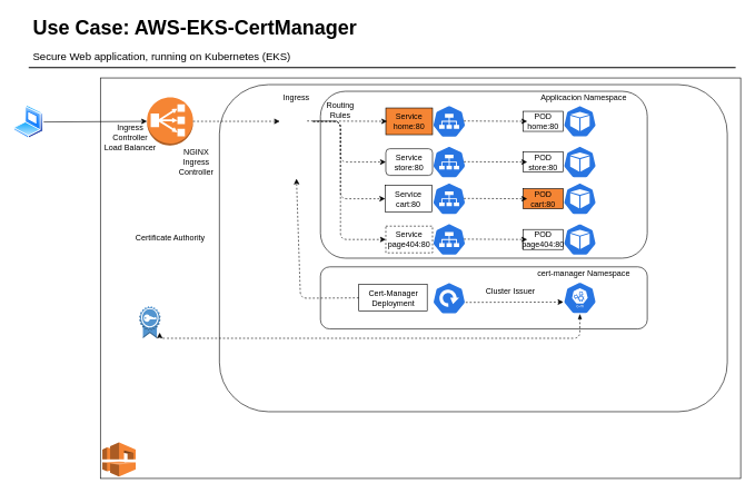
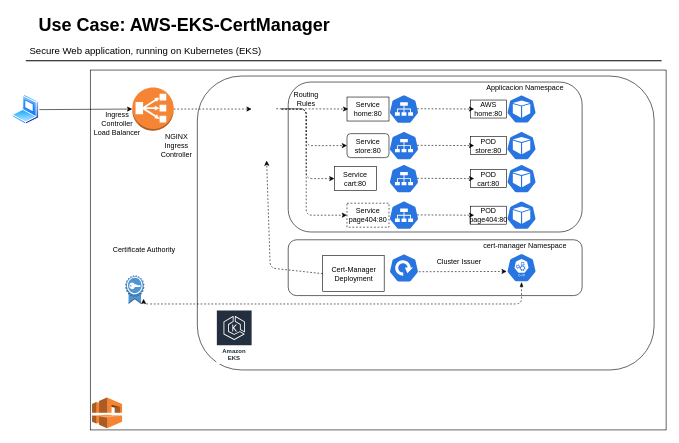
  <mxCell id="0" />
  <mxCell id="1" parent="0" />
  <mxCell id="2" value="" style="rounded=0;whiteSpace=wrap;html=1;" parent="1" vertex="1"><mxGeometry x="150" y="116" width="960" height="600" as="geometry" /></mxCell>
  <mxCell id="3" value="" style="rounded=1;whiteSpace=wrap;html=1;" parent="1" vertex="1"><mxGeometry x="328.5" y="126" width="761.5" height="490" as="geometry" /></mxCell>
  <mxCell id="4" value="" style="rounded=1;whiteSpace=wrap;html=1;" parent="1" vertex="1"><mxGeometry x="480" y="136" width="490" height="250" as="geometry" /></mxCell>
- <mxCell id="5" value="Use Case: AWS-EKS-CertManager" style="text;html=1;resizable=0;points=[];autosize=1;align=left;verticalAlign=top;spacingTop=-4;fontSize=30;fontStyle=1" parent="1" vertex="1"><mxGeometry x="46.5" y="20.5" width="500" height="40" as="geometry" /></mxCell>
+ <mxCell id="5" value="Use Case: AWS-EKS-CertManager" style="text;html=1;resizable=0;points=[];autosize=1;align=left;verticalAlign=top;spacingTop=-4;fontSize=30;fontStyle=1" parent="1" vertex="1"><mxGeometry x="61.5" y="20.5" width="500" height="40" as="geometry" /></mxCell>
  <mxCell id="6" value="Secure Web application, running on Kubernetes (EKS)" style="text;html=1;resizable=0;points=[];autosize=1;align=left;verticalAlign=top;spacingTop=-4;fontSize=16;" parent="1" vertex="1"><mxGeometry x="46.5" y="70.5" width="400" height="20" as="geometry" /></mxCell>
  <mxCell id="7" value="" style="line;strokeWidth=2;html=1;fontSize=14;" parent="1" vertex="1"><mxGeometry x="42.5" y="95.5" width="1060" height="10" as="geometry" /></mxCell>
  <mxCell id="8" value="" style="aspect=fixed;perimeter=ellipsePerimeter;html=1;align=center;shadow=0;dashed=0;spacingTop=3;image;image=img/lib/active_directory/laptop_client.svg;" parent="1" vertex="1"><mxGeometry x="20" y="157" width="45" height="50" as="geometry" /></mxCell>
  <mxCell id="9" value="" style="outlineConnect=0;dashed=0;verticalLabelPosition=bottom;verticalAlign=top;align=center;html=1;shape=mxgraph.aws3.vpc;fillColor=#F58534;gradientColor=none;" parent="1" vertex="1"><mxGeometry x="153" y="662" width="50" height="51" as="geometry" /></mxCell>
  <mxCell id="10" value="" style="outlineConnect=0;dashed=0;verticalLabelPosition=bottom;verticalAlign=top;align=center;html=1;shape=mxgraph.aws3.classic_load_balancer;fillColor=#F58534;gradientColor=none;" parent="1" vertex="1"><mxGeometry x="220" y="145" width="69" height="72" as="geometry" /></mxCell>
  <mxCell id="11" value="" style="endArrow=classic;html=1;exitX=1;exitY=0.5;exitDx=0;exitDy=0;entryX=0;entryY=0.5;entryDx=0;entryDy=0;entryPerimeter=0;" parent="1" source="8" target="10" edge="1"><mxGeometry width="50" height="50" relative="1" as="geometry"><mxPoint x="570" y="396" as="sourcePoint" /><mxPoint x="620" y="346" as="targetPoint" /></mxGeometry></mxCell>
  <mxCell id="12" value="Ingress Controller&lt;br&gt;Load Balancer" style="text;html=1;strokeColor=none;fillColor=none;align=center;verticalAlign=middle;whiteSpace=wrap;rounded=0;" parent="1" vertex="1"><mxGeometry x="150" y="180" width="90" height="50" as="geometry" /></mxCell>
  <mxCell id="13" value="" style="shape=image;html=1;verticalAlign=top;verticalLabelPosition=bottom;labelBackgroundColor=#ffffff;imageAspect=0;aspect=fixed;image=https://cdn4.iconfinder.com/data/icons/logos-brands-5/24/nginx-128.png" parent="1" vertex="1"><mxGeometry x="240" y="217" width="29" height="29" as="geometry" /></mxCell>
  <mxCell id="14" value="NGINX Ingress Controller" style="text;html=1;strokeColor=none;fillColor=none;align=center;verticalAlign=middle;whiteSpace=wrap;rounded=0;" parent="1" vertex="1"><mxGeometry x="258.5" y="212" width="70" height="60" as="geometry" /></mxCell>
  <mxCell id="15" value="" style="html=1;dashed=0;whitespace=wrap;fillColor=#2875E2;strokeColor=#ffffff;points=[[0.005,0.63,0],[0.1,0.2,0],[0.9,0.2,0],[0.5,0,0],[0.995,0.63,0],[0.72,0.99,0],[0.5,1,0],[0.28,0.99,0]];shape=mxgraph.kubernetes.icon;prIcon=svc" parent="1" vertex="1"><mxGeometry x="648" y="156" width="50" height="50" as="geometry" /></mxCell>
  <mxCell id="16" value="" style="html=1;dashed=0;whitespace=wrap;fillColor=#2875E2;strokeColor=#ffffff;points=[[0.005,0.63,0],[0.1,0.2,0],[0.9,0.2,0],[0.5,0,0],[0.995,0.63,0],[0.72,0.99,0],[0.5,1,0],[0.28,0.99,0]];shape=mxgraph.kubernetes.icon;prIcon=pod" parent="1" vertex="1"><mxGeometry x="844" y="157" width="50" height="48" as="geometry" /></mxCell>
- <mxCell id="18" value="Service&lt;br&gt;home:80" style="rounded=0;whiteSpace=wrap;html=1;fillColor=#f58534;" parent="1" vertex="1"><mxGeometry x="578" y="161" width="70" height="40" as="geometry" /></mxCell>
- <mxCell id="19" value="POD&lt;br&gt;home:80" style="rounded=0;whiteSpace=wrap;html=1;" parent="1" vertex="1"><mxGeometry x="784" y="166" width="60" height="30" as="geometry" /></mxCell>
+ <mxCell id="17" value="Amazon EKS" style="outlineConnect=0;fontColor=#232F3E;gradientColor=none;strokeColor=#ffffff;fillColor=#232F3E;dashed=0;verticalLabelPosition=middle;verticalAlign=bottom;align=center;html=1;whiteSpace=wrap;fontSize=10;fontStyle=1;spacing=3;shape=mxgraph.aws4.productIcon;prIcon=mxgraph.aws4.eks;" parent="1" vertex="1"><mxGeometry x="360" y="516" width="60" height="90" as="geometry" /></mxCell>
+ <mxCell id="18" value="Service&lt;br&gt;home:80" style="rounded=0;whiteSpace=wrap;html=1;" parent="1" vertex="1"><mxGeometry x="578" y="161" width="70" height="40" as="geometry" /></mxCell>
+ <mxCell id="19" value="AWS&lt;br&gt;home:80" style="rounded=0;whiteSpace=wrap;html=1;" parent="1" vertex="1"><mxGeometry x="784" y="166" width="60" height="30" as="geometry" /></mxCell>
  <mxCell id="20" value="" style="endArrow=classic;html=1;exitX=1;exitY=0.5;exitDx=0;exitDy=0;exitPerimeter=0;entryX=0;entryY=0.5;entryDx=0;entryDy=0;dashed=1;" parent="1" source="10" target="22" edge="1"><mxGeometry width="50" height="50" relative="1" as="geometry"><mxPoint x="570" y="346" as="sourcePoint" /><mxPoint x="620" y="296" as="targetPoint" /></mxGeometry></mxCell>
  <mxCell id="21" value="" style="endArrow=classic;html=1;exitX=1;exitY=0.5;exitDx=0;exitDy=0;exitPerimeter=0;dashed=1;" parent="1" edge="1"><mxGeometry width="50" height="50" relative="1" as="geometry"><mxPoint x="695" y="180.5" as="sourcePoint" /><mxPoint x="790" y="181" as="targetPoint" /></mxGeometry></mxCell>
  <mxCell id="22" value="" style="shape=image;html=1;verticalAlign=top;verticalLabelPosition=bottom;labelBackgroundColor=#ffffff;imageAspect=0;aspect=fixed;image=https://cdn1.iconfinder.com/data/icons/hex-ico/128/ingress.png" parent="1" vertex="1"><mxGeometry x="419" y="156" width="50" height="50" as="geometry" /></mxCell>
  <mxCell id="23" value="" style="endArrow=classic;html=1;exitX=1;exitY=0.5;exitDx=0;exitDy=0;exitPerimeter=0;dashed=1;" parent="1" edge="1"><mxGeometry width="50" height="50" relative="1" as="geometry"><mxPoint x="460" y="180.5" as="sourcePoint" /><mxPoint x="580" y="181" as="targetPoint" /></mxGeometry></mxCell>
- <mxCell id="24" value="Ingress" style="text;html=1;strokeColor=none;fillColor=none;align=center;verticalAlign=middle;whiteSpace=wrap;rounded=0;" parent="1" vertex="1"><mxGeometry x="424" y="136" width="40" height="20" as="geometry" /></mxCell>
  <mxCell id="25" value="Routing Rules" style="text;html=1;strokeColor=none;fillColor=none;align=center;verticalAlign=middle;whiteSpace=wrap;rounded=0;" parent="1" vertex="1"><mxGeometry x="480" y="145" width="60" height="40" as="geometry" /></mxCell>
  <mxCell id="26" value="" style="html=1;dashed=0;whitespace=wrap;fillColor=#2875E2;strokeColor=#ffffff;points=[[0.005,0.63,0],[0.1,0.2,0],[0.9,0.2,0],[0.5,0,0],[0.995,0.63,0],[0.72,0.99,0],[0.5,1,0],[0.28,0.99,0]];shape=mxgraph.kubernetes.icon;prIcon=svc" parent="1" vertex="1"><mxGeometry x="648" y="217" width="50" height="50" as="geometry" /></mxCell>
  <mxCell id="27" value="" style="html=1;dashed=0;whitespace=wrap;fillColor=#2875E2;strokeColor=#ffffff;points=[[0.005,0.63,0],[0.1,0.2,0],[0.9,0.2,0],[0.5,0,0],[0.995,0.63,0],[0.72,0.99,0],[0.5,1,0],[0.28,0.99,0]];shape=mxgraph.kubernetes.icon;prIcon=pod" parent="1" vertex="1"><mxGeometry x="844" y="218" width="50" height="48" as="geometry" /></mxCell>
  <mxCell id="28" value="Service&lt;br&gt;store:80" style="whiteSpace=wrap;html=1;rounded=1;" parent="1" vertex="1"><mxGeometry x="578" y="222" width="70" height="40" as="geometry" /></mxCell>
  <mxCell id="29" value="POD&lt;br&gt;store:80" style="rounded=0;whiteSpace=wrap;html=1;" parent="1" vertex="1"><mxGeometry x="784" y="227" width="60" height="30" as="geometry" /></mxCell>
  <mxCell id="30" value="" style="endArrow=classic;html=1;exitX=1;exitY=0.5;exitDx=0;exitDy=0;exitPerimeter=0;dashed=1;" parent="1" edge="1"><mxGeometry width="50" height="50" relative="1" as="geometry"><mxPoint x="695" y="241.5" as="sourcePoint" /><mxPoint x="790" y="242" as="targetPoint" /></mxGeometry></mxCell>
  <mxCell id="31" value="" style="html=1;dashed=0;whitespace=wrap;fillColor=#2875E2;strokeColor=#ffffff;points=[[0.005,0.63,0],[0.1,0.2,0],[0.9,0.2,0],[0.5,0,0],[0.995,0.63,0],[0.72,0.99,0],[0.5,1,0],[0.28,0.99,0]];shape=mxgraph.kubernetes.icon;prIcon=svc" parent="1" vertex="1"><mxGeometry x="648" y="272" width="50" height="50" as="geometry" /></mxCell>
  <mxCell id="32" value="" style="html=1;dashed=0;whitespace=wrap;fillColor=#2875E2;strokeColor=#ffffff;points=[[0.005,0.63,0],[0.1,0.2,0],[0.9,0.2,0],[0.5,0,0],[0.995,0.63,0],[0.72,0.99,0],[0.5,1,0],[0.28,0.99,0]];shape=mxgraph.kubernetes.icon;prIcon=pod" parent="1" vertex="1"><mxGeometry x="844" y="273" width="50" height="48" as="geometry" /></mxCell>
- <mxCell id="33" value="Service&lt;br&gt;cart:80" style="rounded=0;whiteSpace=wrap;html=1;" parent="1" vertex="1"><mxGeometry x="577" y="277" width="70" height="40" as="geometry" /></mxCell>
- <mxCell id="34" value="POD&lt;br&gt;cart:80" style="rounded=0;whiteSpace=wrap;html=1;fillColor=#f58534;" parent="1" vertex="1"><mxGeometry x="784" y="282" width="60" height="30" as="geometry" /></mxCell>
+ <mxCell id="33" value="Service&lt;br&gt;cart:80" style="rounded=0;whiteSpace=wrap;html=1;" parent="1" vertex="1"><mxGeometry x="557" y="277" width="70" height="40" as="geometry" /></mxCell>
+ <mxCell id="34" value="POD&lt;br&gt;cart:80" style="rounded=0;whiteSpace=wrap;html=1;" parent="1" vertex="1"><mxGeometry x="784" y="282" width="60" height="30" as="geometry" /></mxCell>
  <mxCell id="35" value="" style="endArrow=classic;html=1;exitX=1;exitY=0.5;exitDx=0;exitDy=0;exitPerimeter=0;dashed=1;" parent="1" edge="1"><mxGeometry width="50" height="50" relative="1" as="geometry"><mxPoint x="695" y="296.5" as="sourcePoint" /><mxPoint x="790" y="297" as="targetPoint" /></mxGeometry></mxCell>
  <mxCell id="36" value="" style="html=1;dashed=0;whitespace=wrap;fillColor=#2875E2;strokeColor=#ffffff;points=[[0.005,0.63,0],[0.1,0.2,0],[0.9,0.2,0],[0.5,0,0],[0.995,0.63,0],[0.72,0.99,0],[0.5,1,0],[0.28,0.99,0]];shape=mxgraph.kubernetes.icon;prIcon=svc" parent="1" vertex="1"><mxGeometry x="648" y="333" width="50" height="50" as="geometry" /></mxCell>
  <mxCell id="37" value="" style="html=1;dashed=0;whitespace=wrap;fillColor=#2875E2;strokeColor=#ffffff;points=[[0.005,0.63,0],[0.1,0.2,0],[0.9,0.2,0],[0.5,0,0],[0.995,0.63,0],[0.72,0.99,0],[0.5,1,0],[0.28,0.99,0]];shape=mxgraph.kubernetes.icon;prIcon=pod" parent="1" vertex="1"><mxGeometry x="844" y="334" width="50" height="48" as="geometry" /></mxCell>
  <mxCell id="38" value="Service&lt;br&gt;page404:80" style="rounded=0;whiteSpace=wrap;html=1;dashed=1;" parent="1" vertex="1"><mxGeometry x="578" y="338" width="70" height="40" as="geometry" /></mxCell>
  <mxCell id="39" value="POD&lt;br&gt;page404:80" style="rounded=0;whiteSpace=wrap;html=1;" parent="1" vertex="1"><mxGeometry x="784" y="343" width="60" height="30" as="geometry" /></mxCell>
  <mxCell id="40" value="" style="endArrow=classic;html=1;exitX=1;exitY=0.5;exitDx=0;exitDy=0;exitPerimeter=0;dashed=1;" parent="1" edge="1"><mxGeometry width="50" height="50" relative="1" as="geometry"><mxPoint x="695" y="357.5" as="sourcePoint" /><mxPoint x="790" y="358" as="targetPoint" /></mxGeometry></mxCell>
  <mxCell id="41" value="" style="shape=image;html=1;verticalAlign=top;verticalLabelPosition=bottom;labelBackgroundColor=#ffffff;imageAspect=0;aspect=fixed;image=https://cdn2.iconfinder.com/data/icons/whcompare-isometric-web-hosting-servers/50/ssl-certificate-128.png" parent="1" vertex="1"><mxGeometry x="413.5" y="206" width="61" height="61" as="geometry" /></mxCell>
  <mxCell id="42" value="" style="endArrow=classic;html=1;dashed=1;entryX=0;entryY=0.5;entryDx=0;entryDy=0;" parent="1" source="22" target="28" edge="1"><mxGeometry width="50" height="50" relative="1" as="geometry"><mxPoint x="570" y="336" as="sourcePoint" /><mxPoint x="620" y="286" as="targetPoint" /><Array as="points"><mxPoint x="510" y="181" /><mxPoint x="510" y="242" /></Array></mxGeometry></mxCell>
  <mxCell id="43" value="" style="endArrow=classic;html=1;dashed=1;entryX=0;entryY=0.5;entryDx=0;entryDy=0;" parent="1" target="33" edge="1"><mxGeometry width="50" height="50" relative="1" as="geometry"><mxPoint x="469" y="181" as="sourcePoint" /><mxPoint x="620" y="286" as="targetPoint" /><Array as="points"><mxPoint x="510" y="181" /><mxPoint x="510" y="297" /></Array></mxGeometry></mxCell>
  <mxCell id="44" value="" style="endArrow=classic;html=1;dashed=1;entryX=0;entryY=0.5;entryDx=0;entryDy=0;" parent="1" source="22" target="38" edge="1"><mxGeometry width="50" height="50" relative="1" as="geometry"><mxPoint x="570" y="336" as="sourcePoint" /><mxPoint x="620" y="286" as="targetPoint" /><Array as="points"><mxPoint x="510" y="181" /><mxPoint x="510" y="358" /></Array></mxGeometry></mxCell>
  <mxCell id="45" value="" style="rounded=1;whiteSpace=wrap;html=1;" parent="1" vertex="1"><mxGeometry x="480" y="399" width="490" height="93" as="geometry" /></mxCell>
  <mxCell id="46" value="Applicacion Namespace" style="text;html=1;strokeColor=none;fillColor=none;align=center;verticalAlign=middle;whiteSpace=wrap;rounded=0;" parent="1" vertex="1"><mxGeometry x="750" y="136" width="250" height="20" as="geometry" /></mxCell>
  <mxCell id="47" value="cert-manager Namespace" style="text;html=1;strokeColor=none;fillColor=none;align=center;verticalAlign=middle;whiteSpace=wrap;rounded=0;" parent="1" vertex="1"><mxGeometry x="750" y="399" width="250" height="20" as="geometry" /></mxCell>
  <mxCell id="48" value="" style="shape=image;verticalLabelPosition=bottom;labelBackgroundColor=#ffffff;verticalAlign=top;aspect=fixed;imageAspect=0;image=https://letsencrypt.org/images/letsencrypt-logo-horizontal.svg;" parent="1" vertex="1"><mxGeometry x="188.56" y="433.5" width="100.44" height="24" as="geometry" /></mxCell>
  <mxCell id="49" value="" style="html=1;dashed=0;whitespace=wrap;fillColor=#2875E2;strokeColor=#ffffff;points=[[0.005,0.63,0],[0.1,0.2,0],[0.9,0.2,0],[0.5,0,0],[0.995,0.63,0],[0.72,0.99,0],[0.5,1,0],[0.28,0.99,0]];shape=mxgraph.kubernetes.icon;prIcon=deploy" parent="1" vertex="1"><mxGeometry x="648" y="422" width="50" height="48" as="geometry" /></mxCell>
- <mxCell id="50" value="Cert-Manager&lt;br&gt;Deployment" style="rounded=0;whiteSpace=wrap;html=1;" parent="1" vertex="1"><mxGeometry x="537.5" y="425.5" width="102.5" height="40" as="geometry" /></mxCell>
+ <mxCell id="50" value="Cert-Manager&lt;br&gt;Deployment" style="rounded=0;whiteSpace=wrap;html=1;" parent="1" vertex="1"><mxGeometry x="537.5" y="425.5" width="102.5" height="60" as="geometry" /></mxCell>
  <mxCell id="51" value="" style="endArrow=classic;html=1;dashed=1;exitX=0;exitY=0.5;exitDx=0;exitDy=0;entryX=0.5;entryY=1;entryDx=0;entryDy=0;" parent="1" source="50" target="41" edge="1"><mxGeometry width="50" height="50" relative="1" as="geometry"><mxPoint x="570" y="346" as="sourcePoint" /><mxPoint x="620" y="296" as="targetPoint" /><Array as="points"><mxPoint x="450" y="446" /></Array></mxGeometry></mxCell>
- <mxCell id="52" value="Certificate Authority" style="text;html=1;strokeColor=none;fillColor=none;align=center;verticalAlign=middle;whiteSpace=wrap;rounded=0;" parent="1" vertex="1"><mxGeometry x="195" y="345.5" width="120" height="20" as="geometry" /></mxCell>
+ <mxCell id="52" value="Certificate Authority" style="text;html=1;strokeColor=none;fillColor=none;align=center;verticalAlign=middle;whiteSpace=wrap;rounded=0;" parent="1" vertex="1"><mxGeometry x="180" y="405.5" width="120" height="20" as="geometry" /></mxCell>
  <mxCell id="53" value="" style="endArrow=classic;html=1;dashed=1;exitX=0.5;exitY=1;exitDx=0;exitDy=0;exitPerimeter=0;startArrow=classicThin;startFill=1;" parent="1" source="55" edge="1"><mxGeometry width="50" height="50" relative="1" as="geometry"><mxPoint x="570" y="336" as="sourcePoint" /><mxPoint x="238.934" y="497.5" as="targetPoint" /><Array as="points"><mxPoint x="869" y="506" /><mxPoint x="239" y="506" /></Array></mxGeometry></mxCell>
  <mxCell id="54" value="" style="outlineConnect=0;dashed=0;verticalLabelPosition=bottom;verticalAlign=top;align=center;html=1;shape=mxgraph.aws3.certificate;fillColor=#5294CF;gradientColor=none;" parent="1" vertex="1"><mxGeometry x="208.5" y="457.5" width="31.5" height="48.5" as="geometry" /></mxCell>
  <mxCell id="55" value="" style="html=1;dashed=0;whitespace=wrap;fillColor=#2875E2;strokeColor=#ffffff;points=[[0.005,0.63,0],[0.1,0.2,0],[0.9,0.2,0],[0.5,0,0],[0.995,0.63,0],[0.72,0.99,0],[0.5,1,0],[0.28,0.99,0]];shape=mxgraph.kubernetes.icon;prIcon=c_m" parent="1" vertex="1"><mxGeometry x="844" y="421.5" width="50" height="48" as="geometry" /></mxCell>
  <mxCell id="56" value="" style="endArrow=classic;html=1;exitX=0.995;exitY=0.63;exitDx=0;exitDy=0;exitPerimeter=0;dashed=1;entryX=0.005;entryY=0.63;entryDx=0;entryDy=0;entryPerimeter=0;" parent="1" source="49" target="55" edge="1"><mxGeometry width="50" height="50" relative="1" as="geometry"><mxPoint x="705" y="367.5" as="sourcePoint" /><mxPoint x="800" y="368" as="targetPoint" /></mxGeometry></mxCell>
  <mxCell id="57" value="Cluster Issuer" style="text;html=1;strokeColor=none;fillColor=none;align=center;verticalAlign=middle;whiteSpace=wrap;rounded=0;" parent="1" vertex="1"><mxGeometry x="680" y="425.5" width="170" height="20" as="geometry" /></mxCell>
